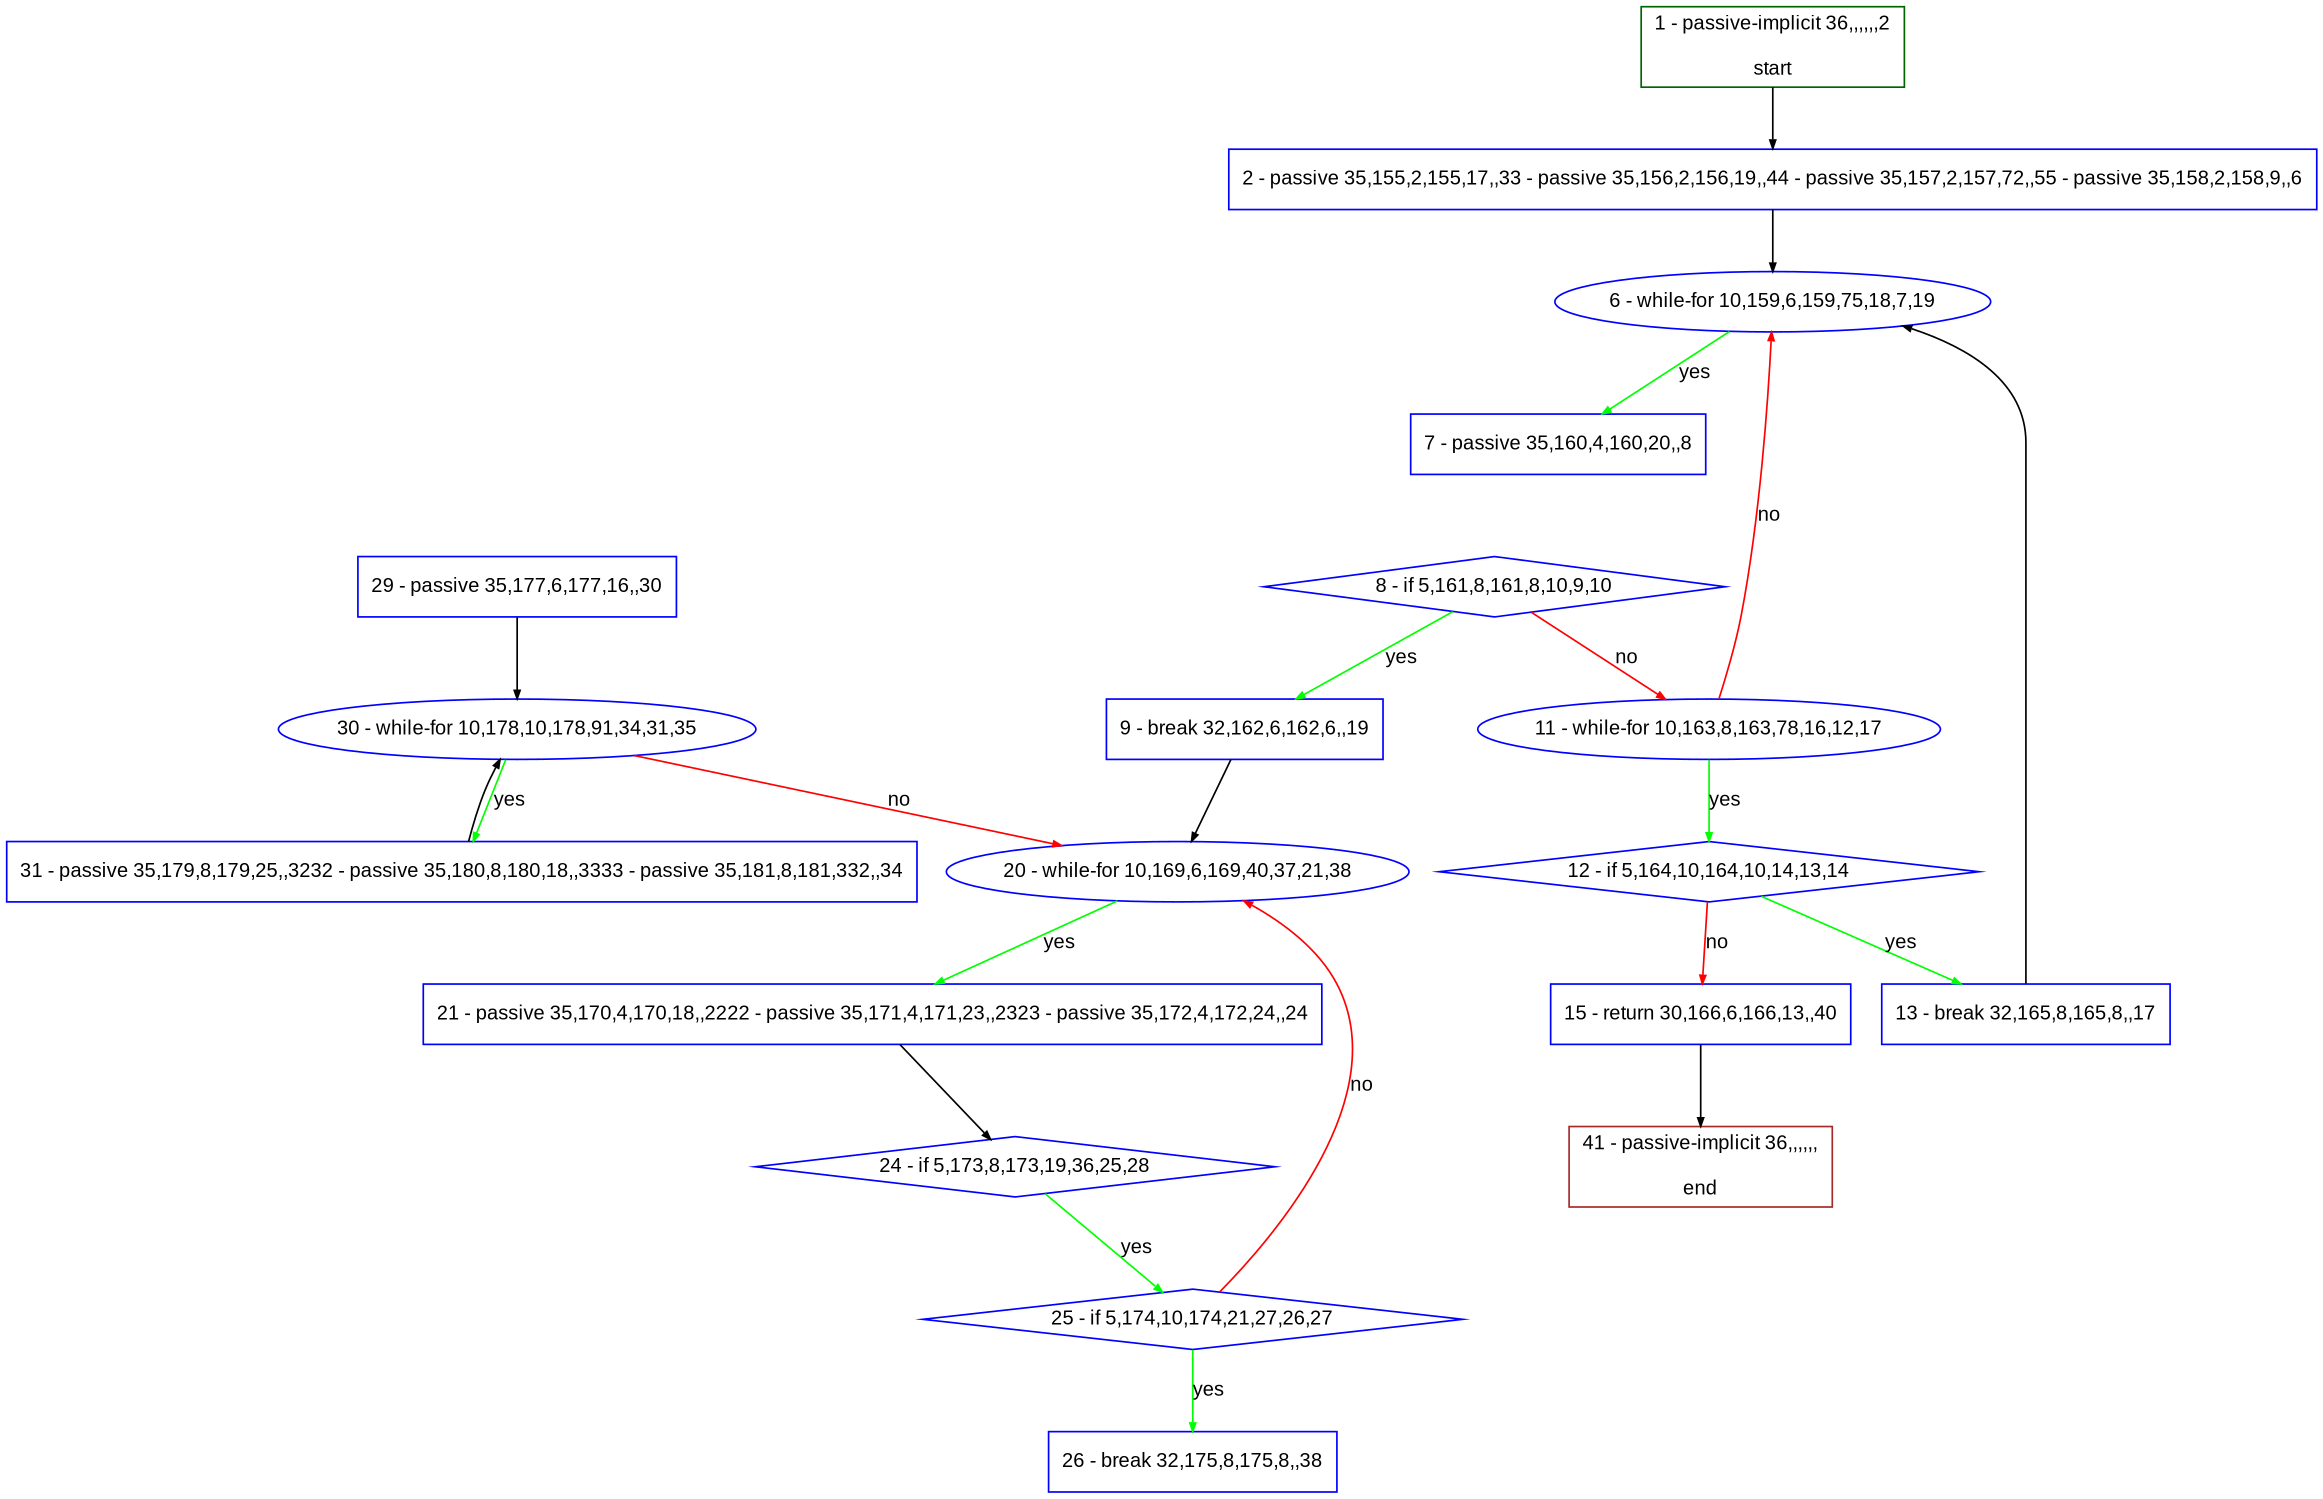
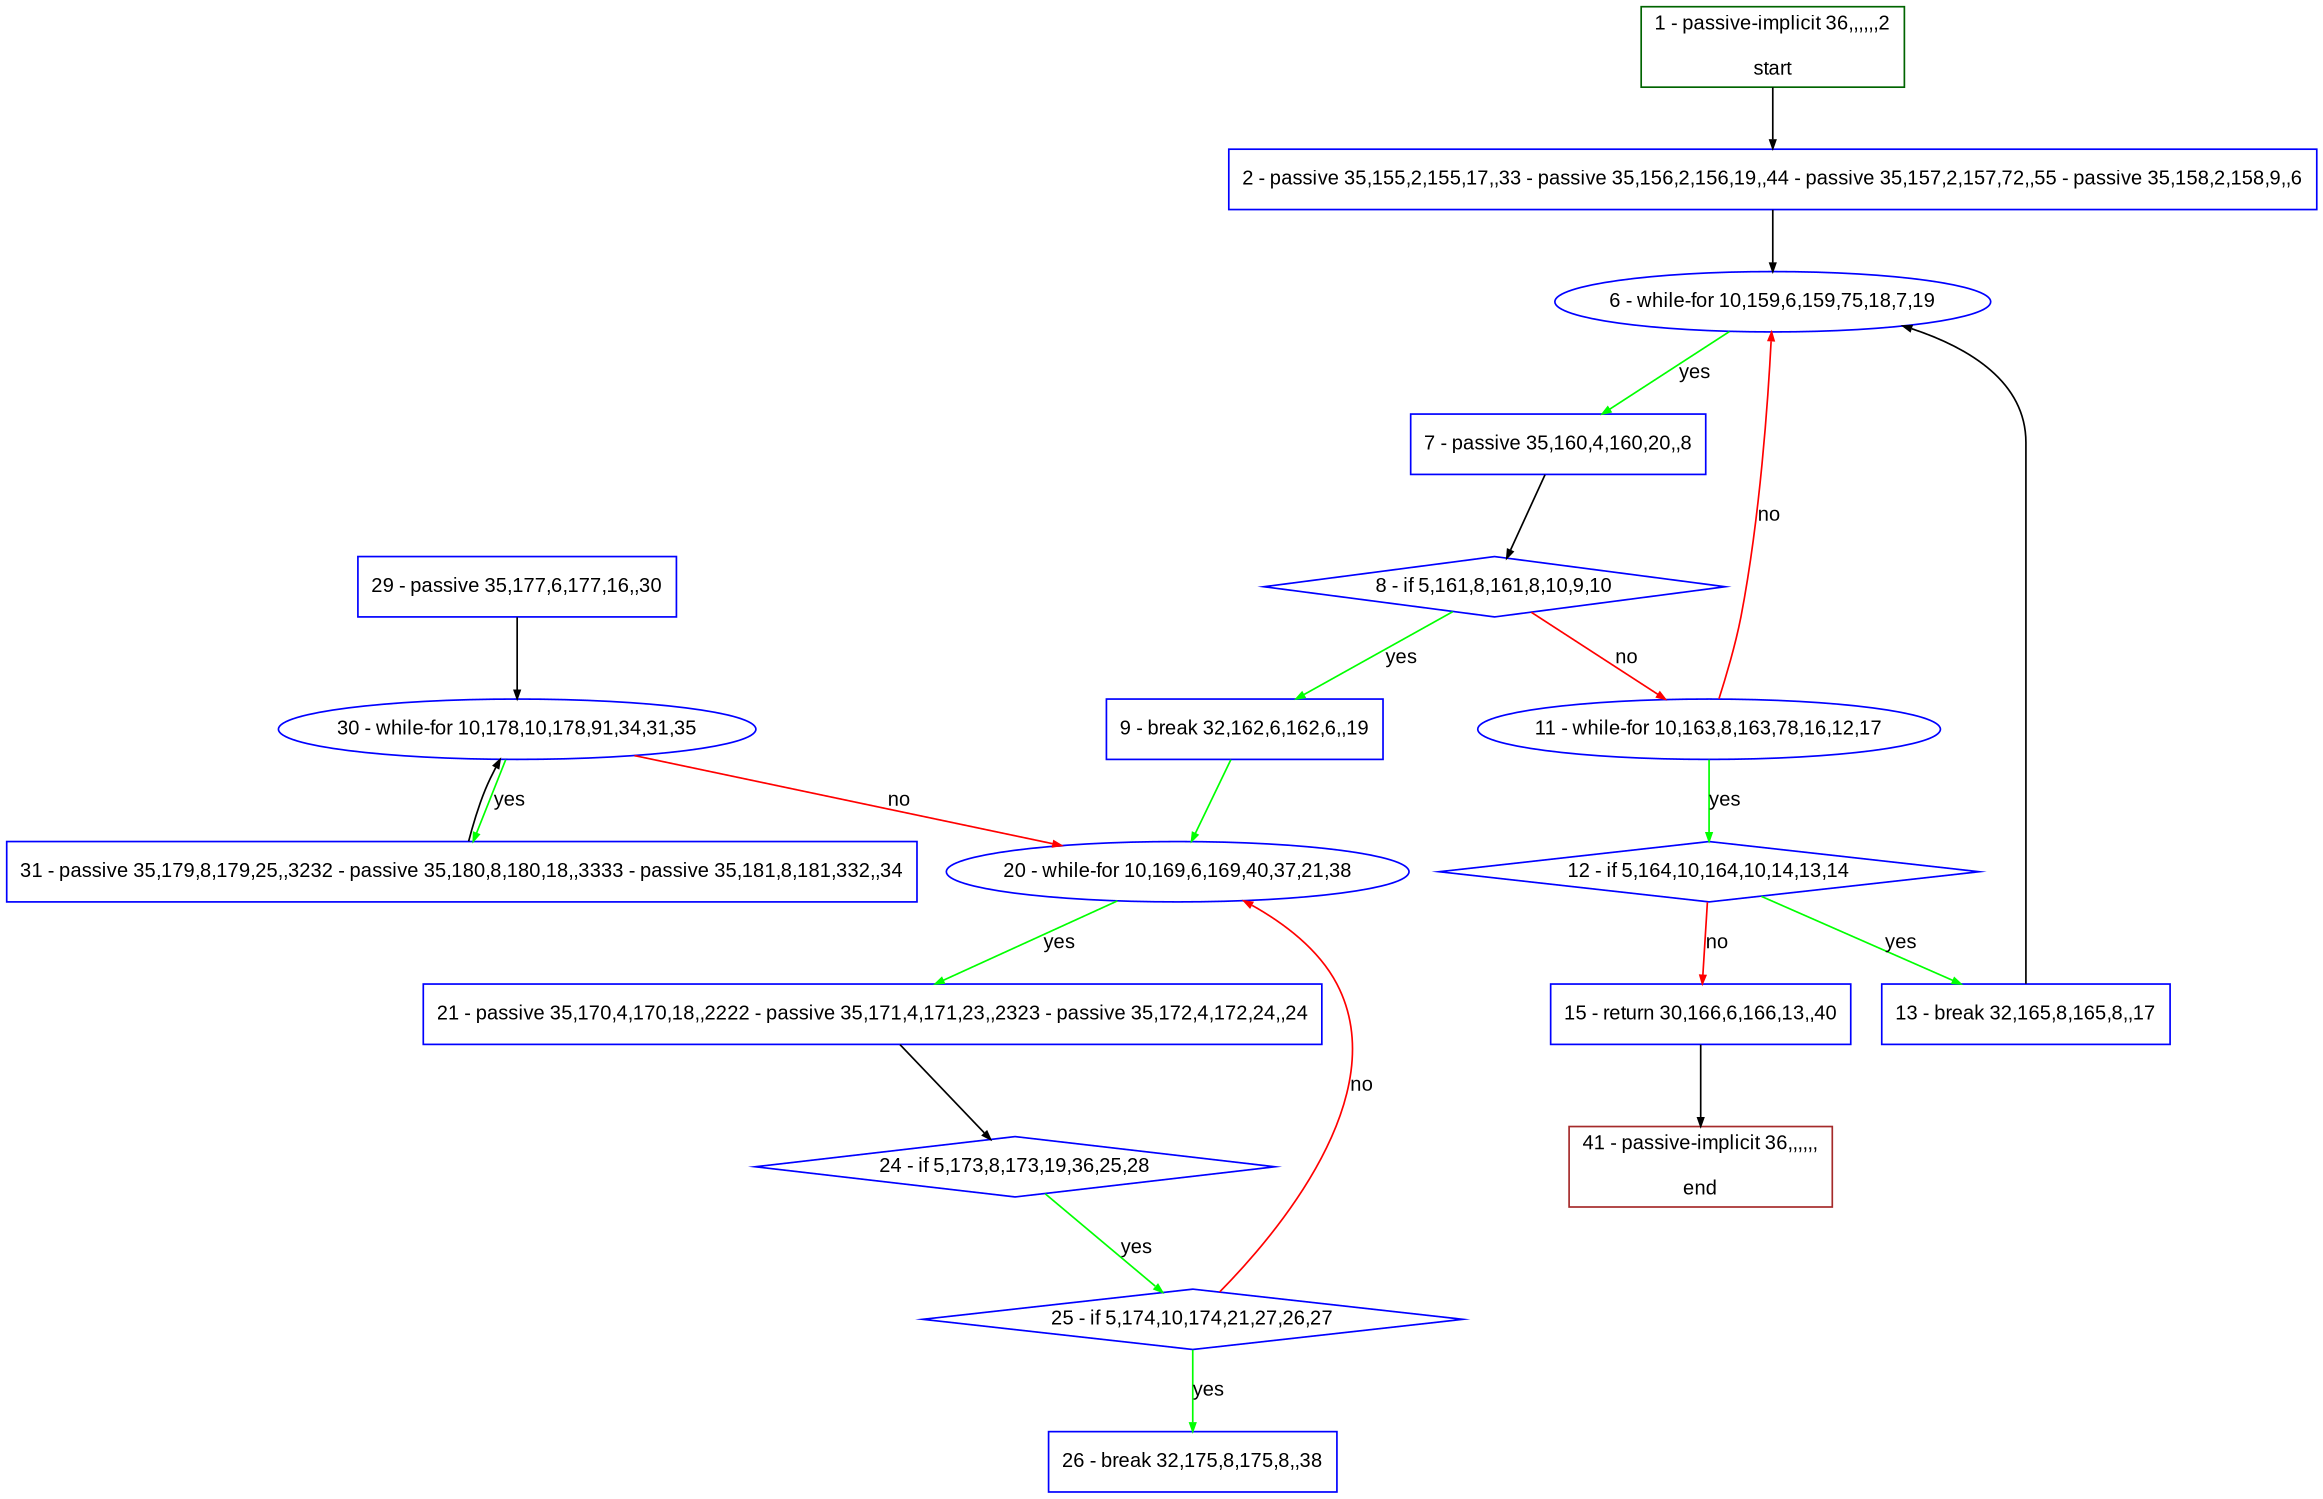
  digraph {
    bgcolor=white
    compound=true
    fillcolor="#FFFFCC"
    fontname=Arial
    fontsize=12
    pack=true
    packmode=clust
    style="rounded,filled"
    node [color="#0000ff" compound=true fillcolor="#ffffff" fixedsize=false fontname=Arial fontsize=12 node_initialized=no shape=box style=filled]
    edge [arrowhead=normal arrowsize=0.5 arrowtail=none color="#000000" compound=true dir=forward fontcolor=black fontname=Arial fontsize=12]
    n1 [label="2 - passive 35,155,2,155,17,,33 - passive 35,156,2,156,19,,44 - passive 35,157,2,157,72,,55 - passive 35,158,2,158,9,,6"]
    n2 [label="6 - while-for 10,159,6,159,75,18,7,19" shape=oval]
    n3 [label="7 - passive 35,160,4,160,20,,8"]
    n4 [color="#006400" label="1 - passive-implicit 36,,,,,,2\n\nstart"]
    n5 [label="8 - if 5,161,8,161,8,10,9,10" shape=diamond]
    n6 [label="20 - while-for 10,169,6,169,40,37,21,38" shape=oval]
    n7 [label="21 - passive 35,170,4,170,18,,2222 - passive 35,171,4,171,23,,2323 - passive 35,172,4,172,24,,24"]
    n8 [label="9 - break 32,162,6,162,6,,19"]
    n9 [label="11 - while-for 10,163,8,163,78,16,12,17" shape=oval]
    n10 [label="24 - if 5,173,8,173,19,36,25,28" shape=diamond]
    n11 [label="12 - if 5,164,10,164,10,14,13,14" shape=diamond]
    n12 [label="13 - break 32,165,8,165,8,,17"]
    n13 [label="15 - return 30,166,6,166,13,,40"]
    n14 [color="#a52a2a" label="41 - passive-implicit 36,,,,,,\n\nend"]
    n15 [label="25 - if 5,174,10,174,21,27,26,27" shape=diamond]
    n16 [label="26 - break 32,175,8,175,8,,38"]
    n17 [label="29 - passive 35,177,6,177,16,,30"]
    n18 [label="30 - while-for 10,178,10,178,91,34,31,35" shape=oval]
    n19 [label="31 - passive 35,179,8,179,25,,3232 - passive 35,180,8,180,18,,3333 - passive 35,181,8,181,332,,34"]
    n1 -> n2
    n2 -> n3 [color="#00ff00" label=yes]
+   n3 -> n5
    n4 -> n1
    n5 -> n8 [color="#00ff00" label=yes]
    n5 -> n9 [color="#ff0000" label=no]
    n6 -> n7 [color="#00ff00" label=yes]
    n7 -> n10
-   n8 -> n6
+   n8 -> n6 [color="#00ff00"]
    n9 -> n2 [color="#ff0000" label=no]
    n9 -> n11 [color="#00ff00" label=yes]
    n10 -> n15 [color="#00ff00" label=yes]
    n11 -> n12 [color="#00ff00" label=yes]
    n11 -> n13 [color="#ff0000" label=no]
    n12 -> n2
    n13 -> n14
    n15 -> n6 [color="#ff0000" label=no]
    n15 -> n16 [color="#00ff00" label=yes]
    n17 -> n18
    n18 -> n6 [color="#ff0000" label=no]
    n18 -> n19 [color="#00ff00" label=yes]
    n19 -> n18
  }
